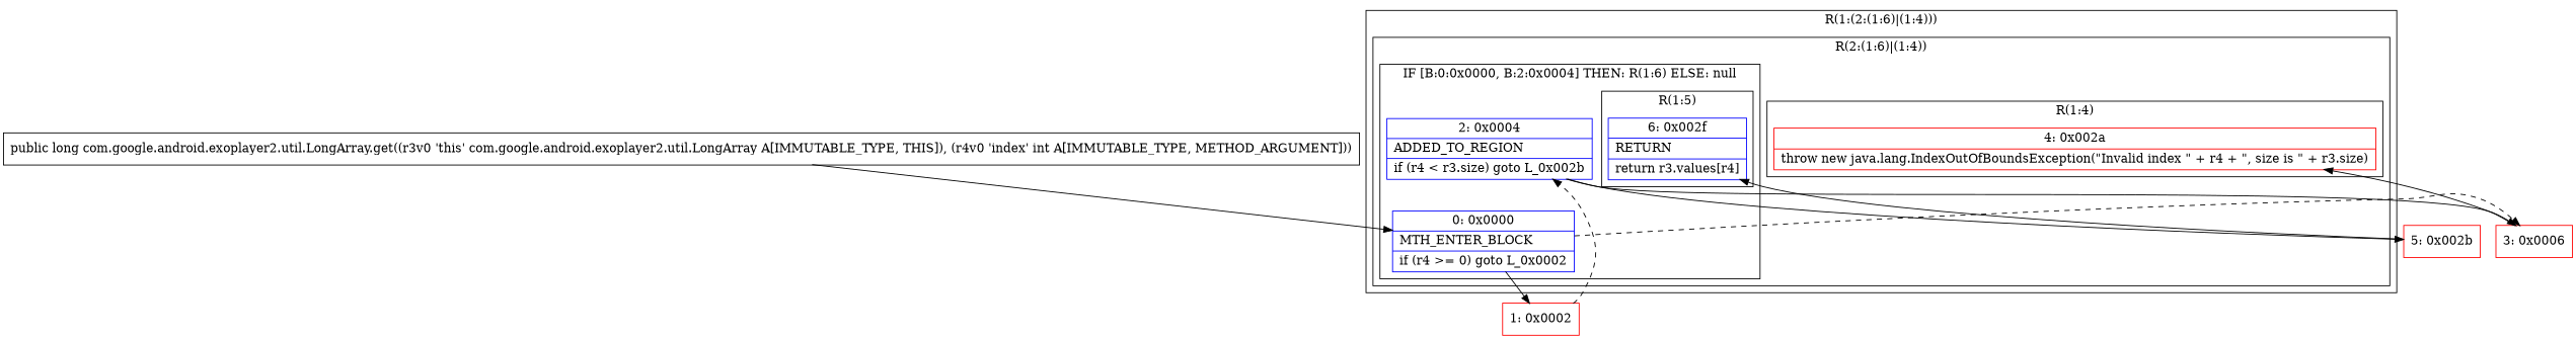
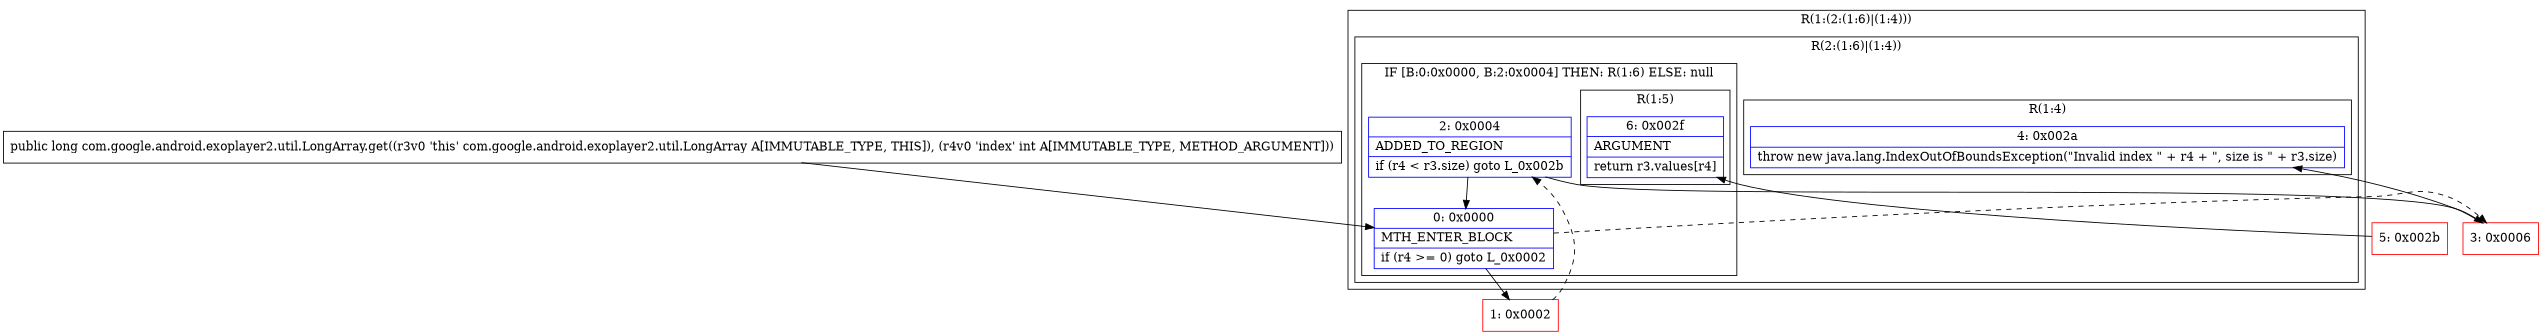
  digraph {
    node [color=blue shape=record]
-   n1 [label="{6\:\ 0x002f|RETURN\l|return r3.values[r4]\l}"]
+   n1 [label="{6\:\ 0x002f|ARGUMENT\l|return r3.values[r4]\l}"]
    n2 [label="{0\:\ 0x0000|MTH_ENTER_BLOCK\l|if (r4 \>= 0) goto L_0x0002\l}"]
    n3 [label="{2\:\ 0x0004|ADDED_TO_REGION\l|if (r4 \< r3.size) goto L_0x002b\l}"]
-   n4 [color=red label="{4\:\ 0x002a|throw new java.lang.IndexOutOfBoundsException(\"Invalid index \" + r4 + \", size is \" + r3.size)\l}"]
+   n4 [label="{4\:\ 0x002a|throw new java.lang.IndexOutOfBoundsException(\"Invalid index \" + r4 + \", size is \" + r3.size)\l}"]
    n5 [color=red label="{1\:\ 0x0002}"]
    n6 [color=red label="{3\:\ 0x0006}"]
    n7 [color=red label="{5\:\ 0x002b}"]
    n8 [label="{public long com.google.android.exoplayer2.util.LongArray.get((r3v0 'this' com.google.android.exoplayer2.util.LongArray A[IMMUTABLE_TYPE, THIS]), (r4v0 'index' int A[IMMUTABLE_TYPE, METHOD_ARGUMENT])) }" color=""]
    subgraph cluster_1 {
      label="R(1:(2:(1:6)|(1:4)))"
      subgraph cluster_2 {
        label="R(2:(1:6)|(1:4))"
        subgraph cluster_3 {
          label="IF [B:0:0x0000, B:2:0x0004] THEN: R(1:6) ELSE: null"
          n2
          n3
          subgraph cluster_4 {
            label="R(1:5)"
            n1
          }
        }
        subgraph cluster_5 {
          label="R(1:4)"
          n4
        }
      }
    }
    n2 -> n5
    n2 -> n6 [style=dashed]
    n3 -> n6 [style=solid]
-   n3 -> n7
+   n3 -> n2
    n5 -> n3 [style=dashed]
    n6 -> n4
    n7 -> n1
    n8 -> n2
  }
